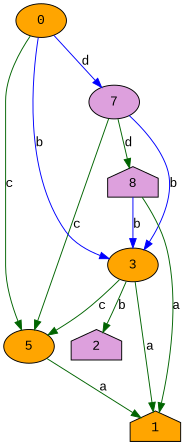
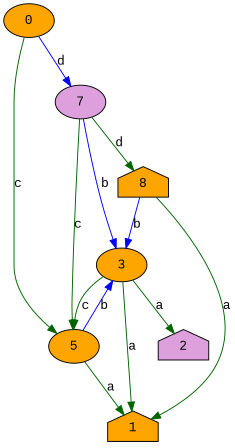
  strict digraph {
    fontname="Liberation Mono"
    node [fillcolor=orange fontname="Liberation Mono" shape=ellipse style=filled]
    edge [color=darkgreen fontname="Liberation Mono"]
    1 [shape=house]
    3
    2 [fillcolor=plum shape=house]
    5
    7 [fillcolor=plum]
-   8 [fillcolor=plum shape=house]
+   8 [shape=house]
    0
    3 -> 1 [label=a]
-   3 -> 2 [label=b]
+   3 -> 2 [label=a]
    3 -> 5 [label=c]
    5 -> 1 [label=a]
-   0 -> 3 [color=blue label=b]
+   5 -> 3 [color=blue label=b]
    7 -> 3 [color=blue label=b]
    7 -> 5 [label=c]
    7 -> 8 [label=d]
    8 -> 1 [label=a]
    8 -> 3 [color=blue label=b]
    0 -> 5 [label=c]
    0 -> 7 [color=blue label=d]
  }
